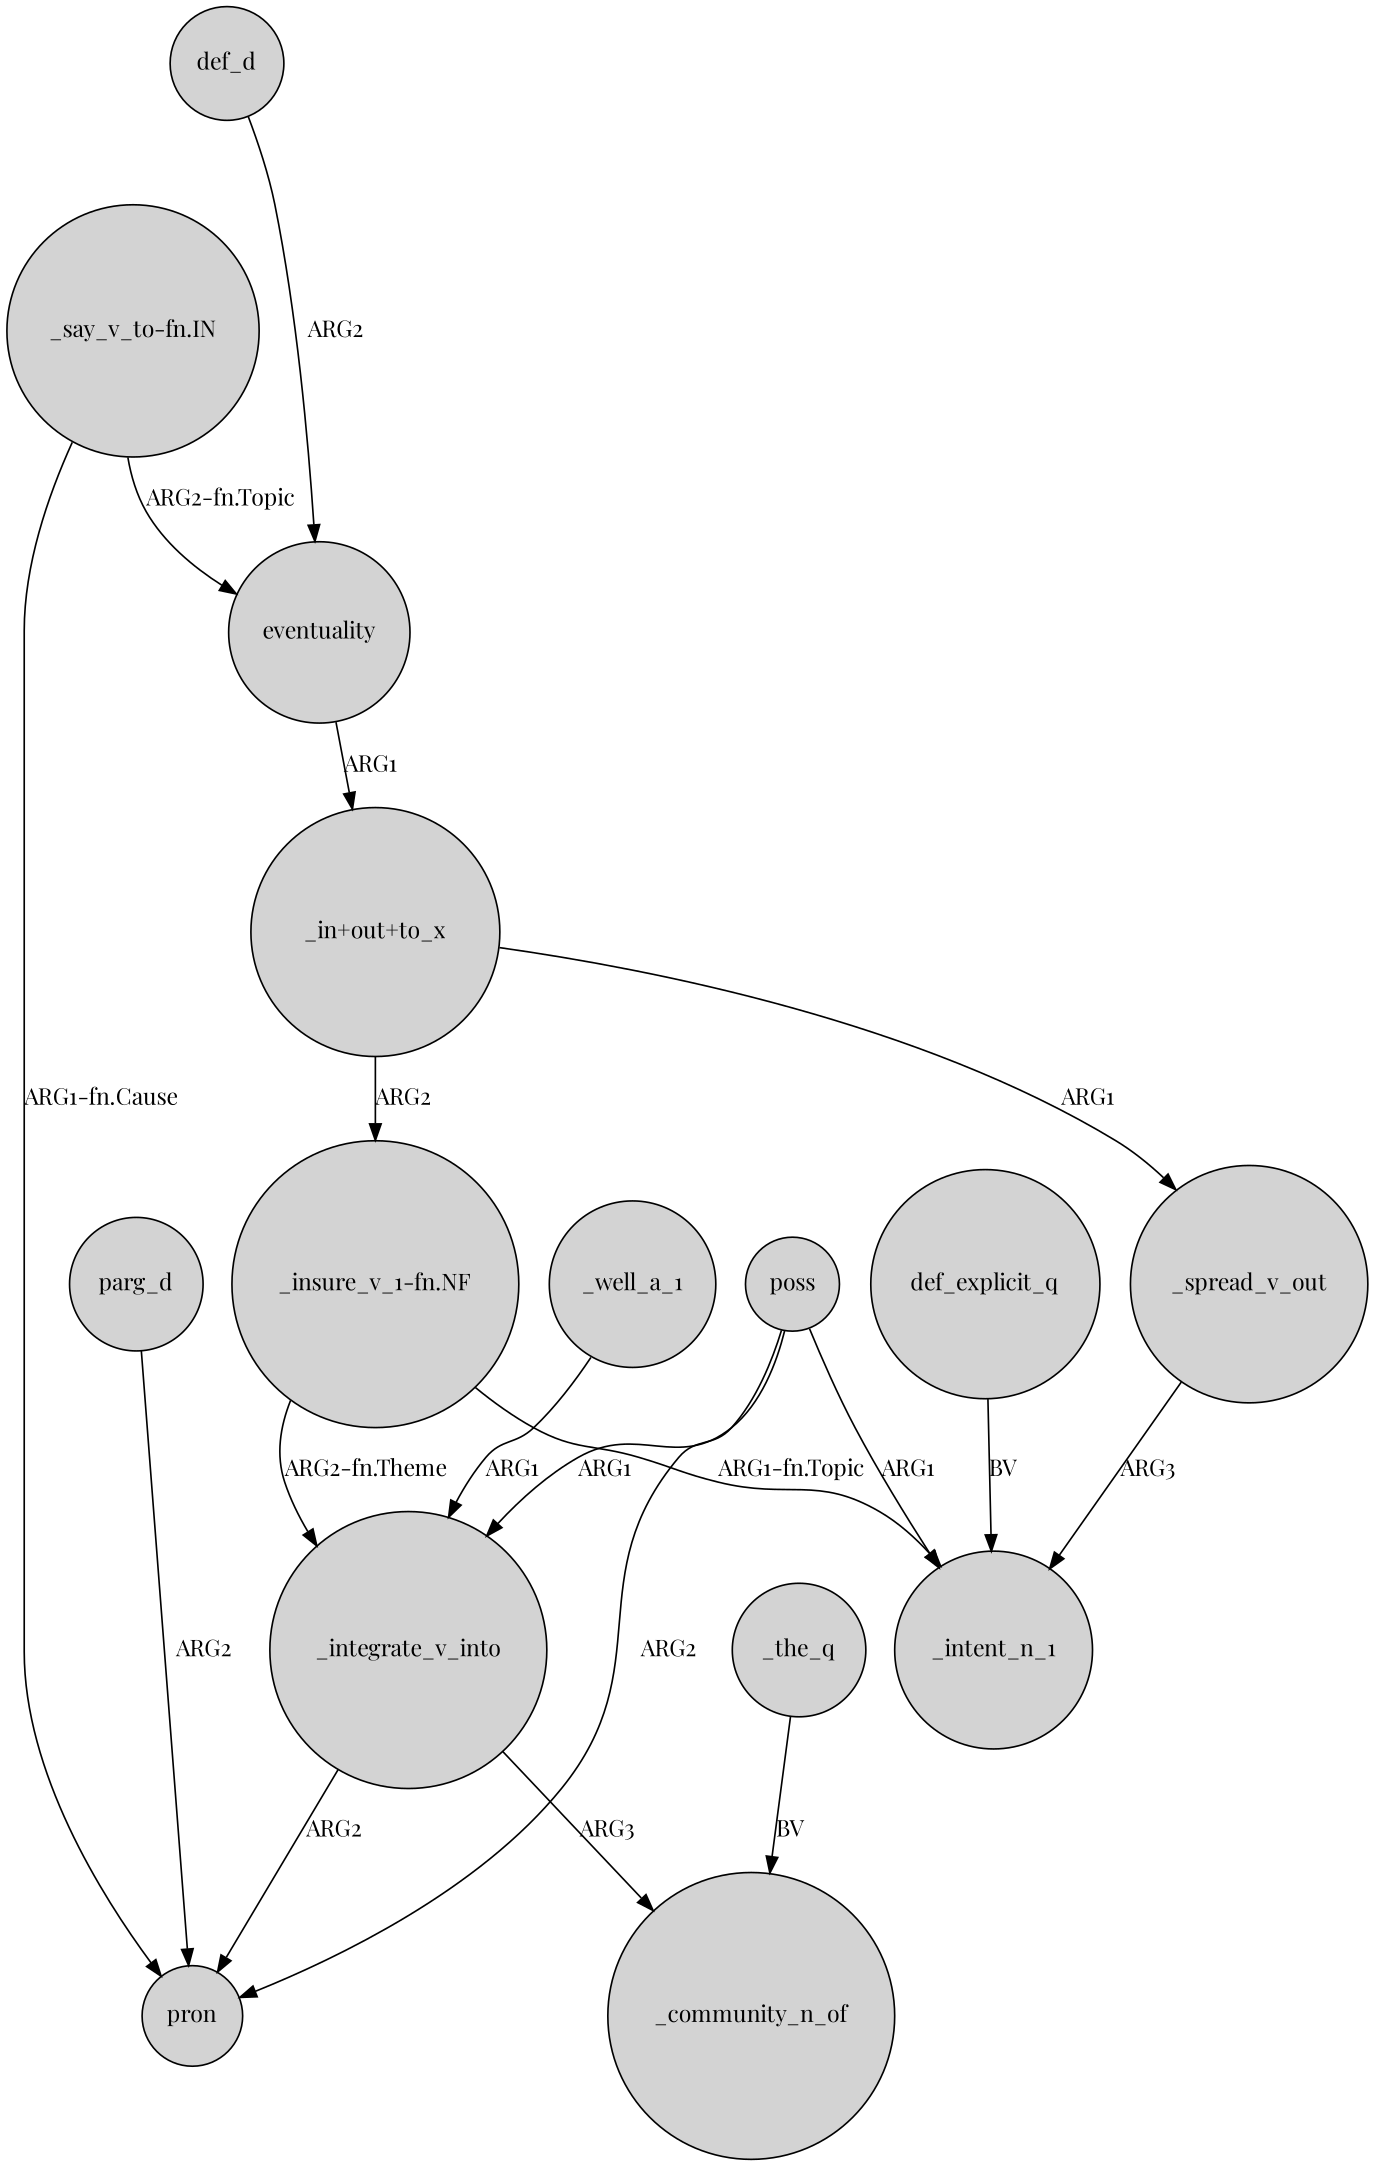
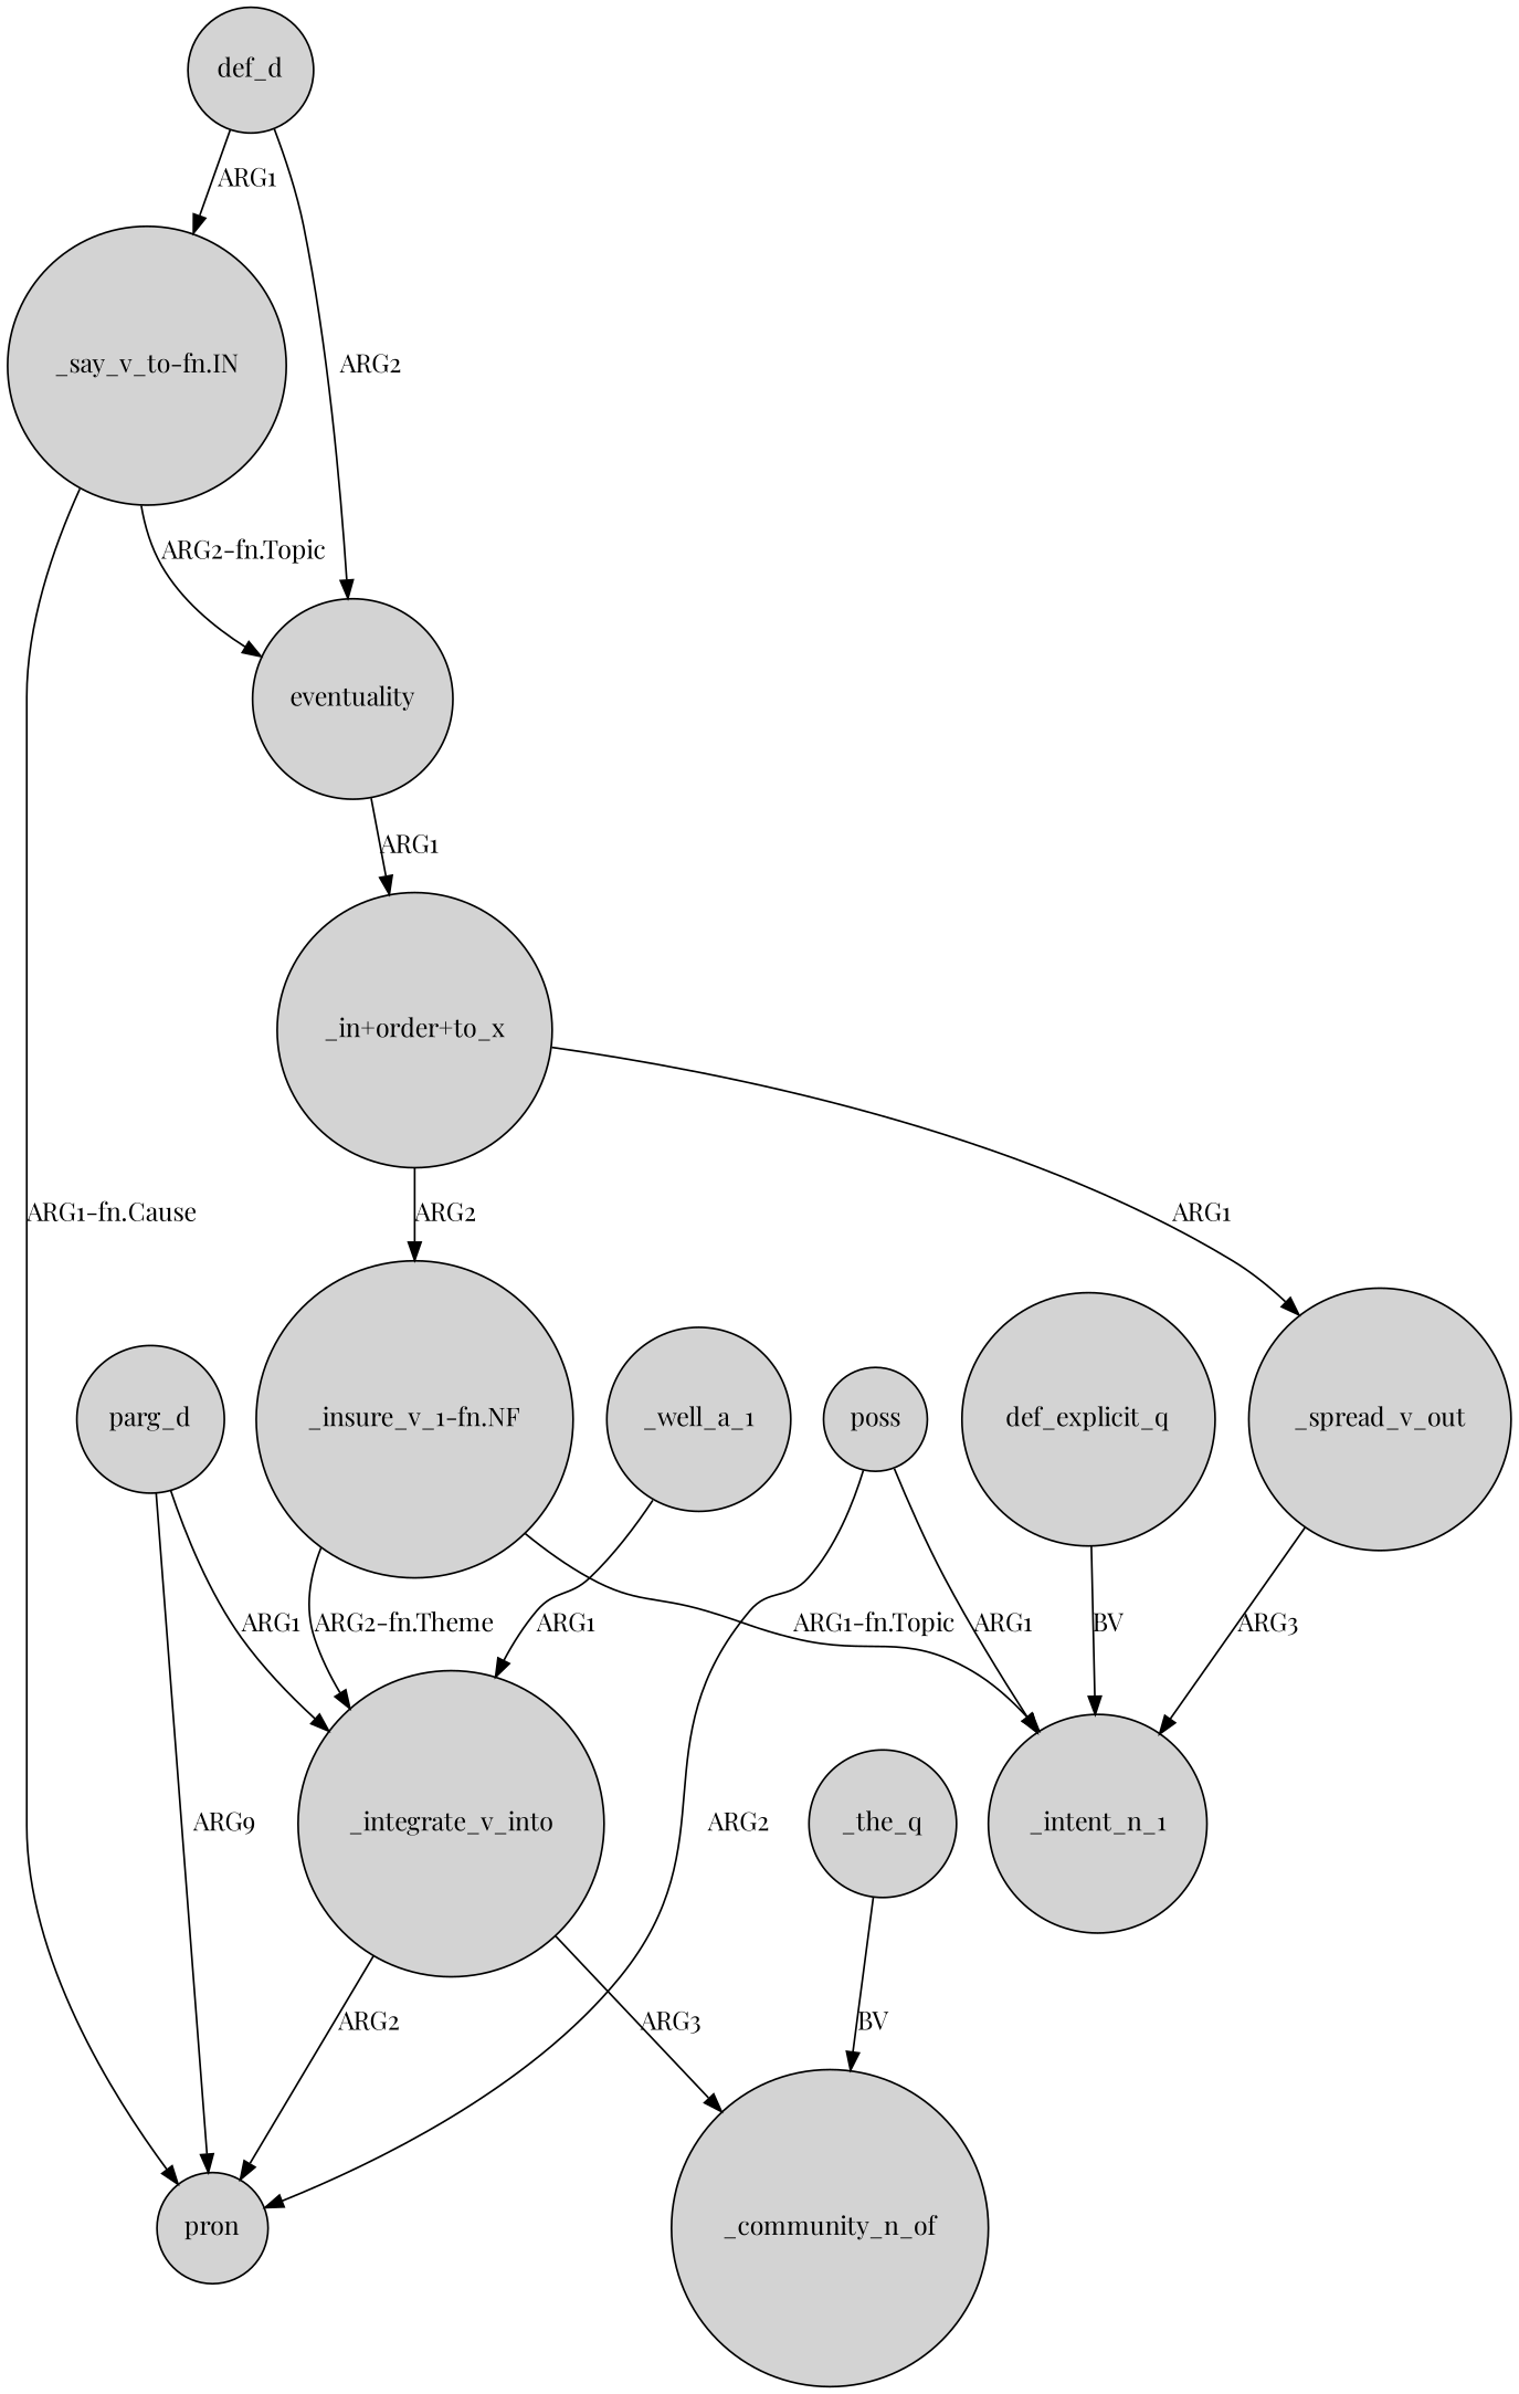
  digraph {
    fontname="Playfair Display"
    node [fontname="Playfair Display" shape=circle style=filled]
    edge [fontname="Playfair Display"]
    "_say_v_to-fn.IN"
    eventuality
    pron
-   "_in+order+to_x" [label="_in+out+to_x"]
+   "_in+order+to_x"
    "_insure_v_1-fn.NF"
    _spread_v_out
    poss
    _intent_n_1
    parg_d
    _integrate_v_into
    _community_n_of
    _well_a_1
    def_explicit_q
    n14 [label=def_d]
    _the_q
    "_say_v_to-fn.IN" -> eventuality [label="ARG2-fn.Topic"]
    "_say_v_to-fn.IN" -> pron [label="ARG1-fn.Cause"]
    eventuality -> "_in+order+to_x" [label=ARG1]
    "_in+order+to_x" -> "_insure_v_1-fn.NF" [label=ARG2]
    "_in+order+to_x" -> _spread_v_out [label=ARG1]
    "_insure_v_1-fn.NF" -> _intent_n_1 [label="ARG1-fn.Topic"]
    "_insure_v_1-fn.NF" -> _integrate_v_into [label="ARG2-fn.Theme"]
    _spread_v_out -> _intent_n_1 [label=ARG3]
    poss -> pron [label=ARG2]
    poss -> _intent_n_1 [label=ARG1]
-   parg_d -> pron [label=ARG2]
-   poss -> _integrate_v_into [label=ARG1]
+   parg_d -> pron [label=ARG9]
+   parg_d -> _integrate_v_into [label=ARG1]
    _integrate_v_into -> pron [label=ARG2]
    _integrate_v_into -> _community_n_of [label=ARG3]
    _well_a_1 -> _integrate_v_into [label=ARG1]
    def_explicit_q -> _intent_n_1 [label=BV]
+   n14 -> "_say_v_to-fn.IN" [label=ARG1]
    n14 -> eventuality [label=ARG2]
    _the_q -> _community_n_of [label=BV]
  }
